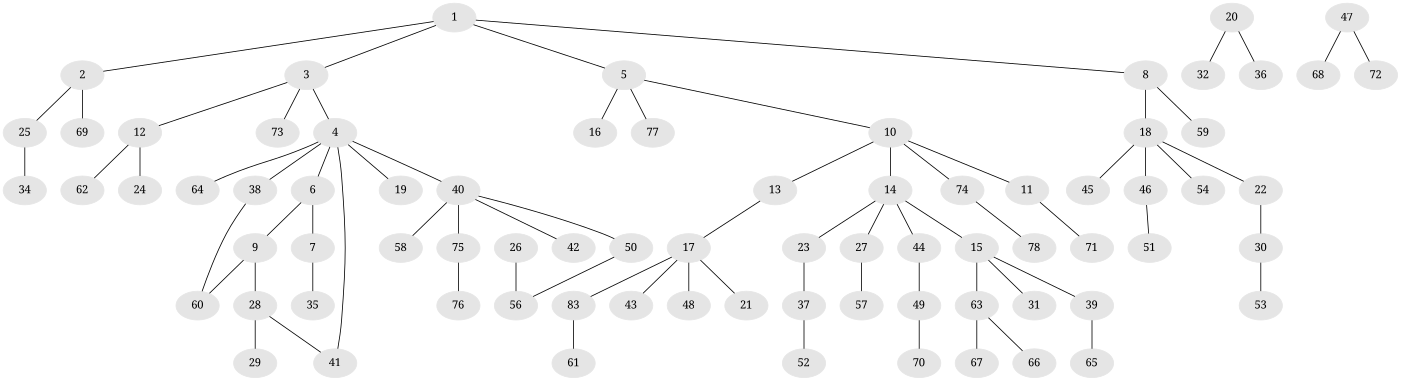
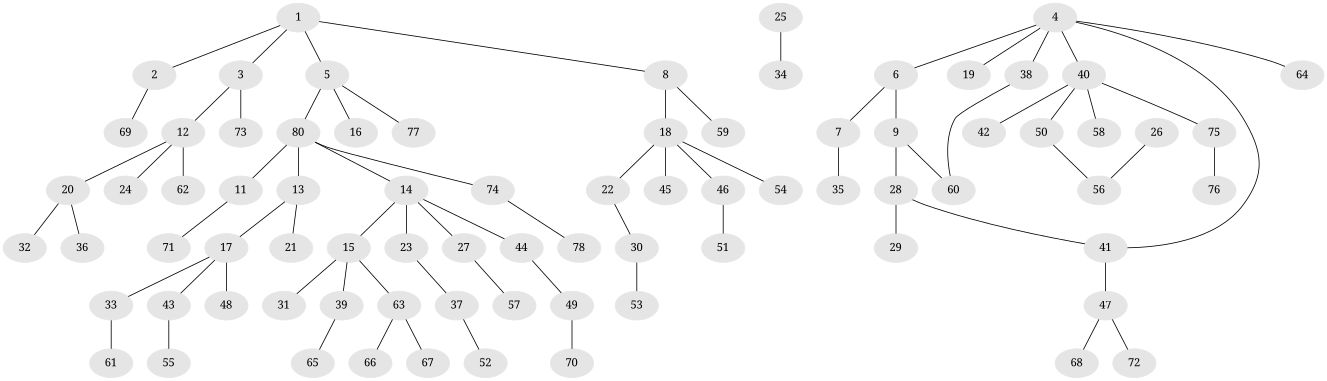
  graph {
    fontname="Noto Serif"
    node [color=gray90 fontname="Noto Serif" style=filled]
    edge [fontname="Noto Serif"]
    1
    2
    3
    5
    8
    25
    69
    4
    12
    73
-   10
+   10 [label=80]
    16
    77
    18
    59
    34
    26
    56
    6
    19
    38
    40
    41
    64
    20
    24
    62
    7
    9
    60
    42
    50
    58
    75
    47
    11
    13
    14
    74
    35
    28
    22
    45
    46
    54
    29
    71
    17
    21
    15
    23
    27
    44
    78
    32
    36
-   33 [label=83]
+   33
    43
    48
    31
    39
    63
    37
    57
    49
    65
    66
    67
    61
+   55
    30
    51
    53
    52
    76
    68
    72
    70
    1 -- 2
    1 -- 3
    1 -- 5
    1 -- 8
-   2 -- 25
    2 -- 69
-   3 -- 4
    3 -- 12
    3 -- 73
    5 -- 10
    5 -- 16
    5 -- 77
    8 -- 18
    8 -- 59
    25 -- 34
    4 -- 6
    4 -- 19
    4 -- 38
    4 -- 40
    4 -- 41
    4 -- 64
+   12 -- 20
    12 -- 24
    12 -- 62
    10 -- 11
    10 -- 13
    10 -- 14
    10 -- 74
    18 -- 22
    18 -- 45
    18 -- 46
    18 -- 54
    26 -- 56
    6 -- 7
    6 -- 9
    38 -- 60
    40 -- 42
    40 -- 50
    40 -- 58
    40 -- 75
+   41 -- 47
    20 -- 32
    20 -- 36
    7 -- 35
    9 -- 60
    9 -- 28
    50 -- 56
    75 -- 76
    47 -- 68
    47 -- 72
    11 -- 71
    13 -- 17
-   17 -- 21
+   13 -- 21
    14 -- 15
    14 -- 23
    14 -- 27
    14 -- 44
    74 -- 78
    28 -- 41
    28 -- 29
    22 -- 30
    46 -- 51
    17 -- 33
    17 -- 43
    17 -- 48
    15 -- 31
    15 -- 39
    15 -- 63
    23 -- 37
    27 -- 57
    44 -- 49
    33 -- 61
+   43 -- 55
    39 -- 65
    63 -- 66
    63 -- 67
    37 -- 52
    49 -- 70
    30 -- 53
  }
